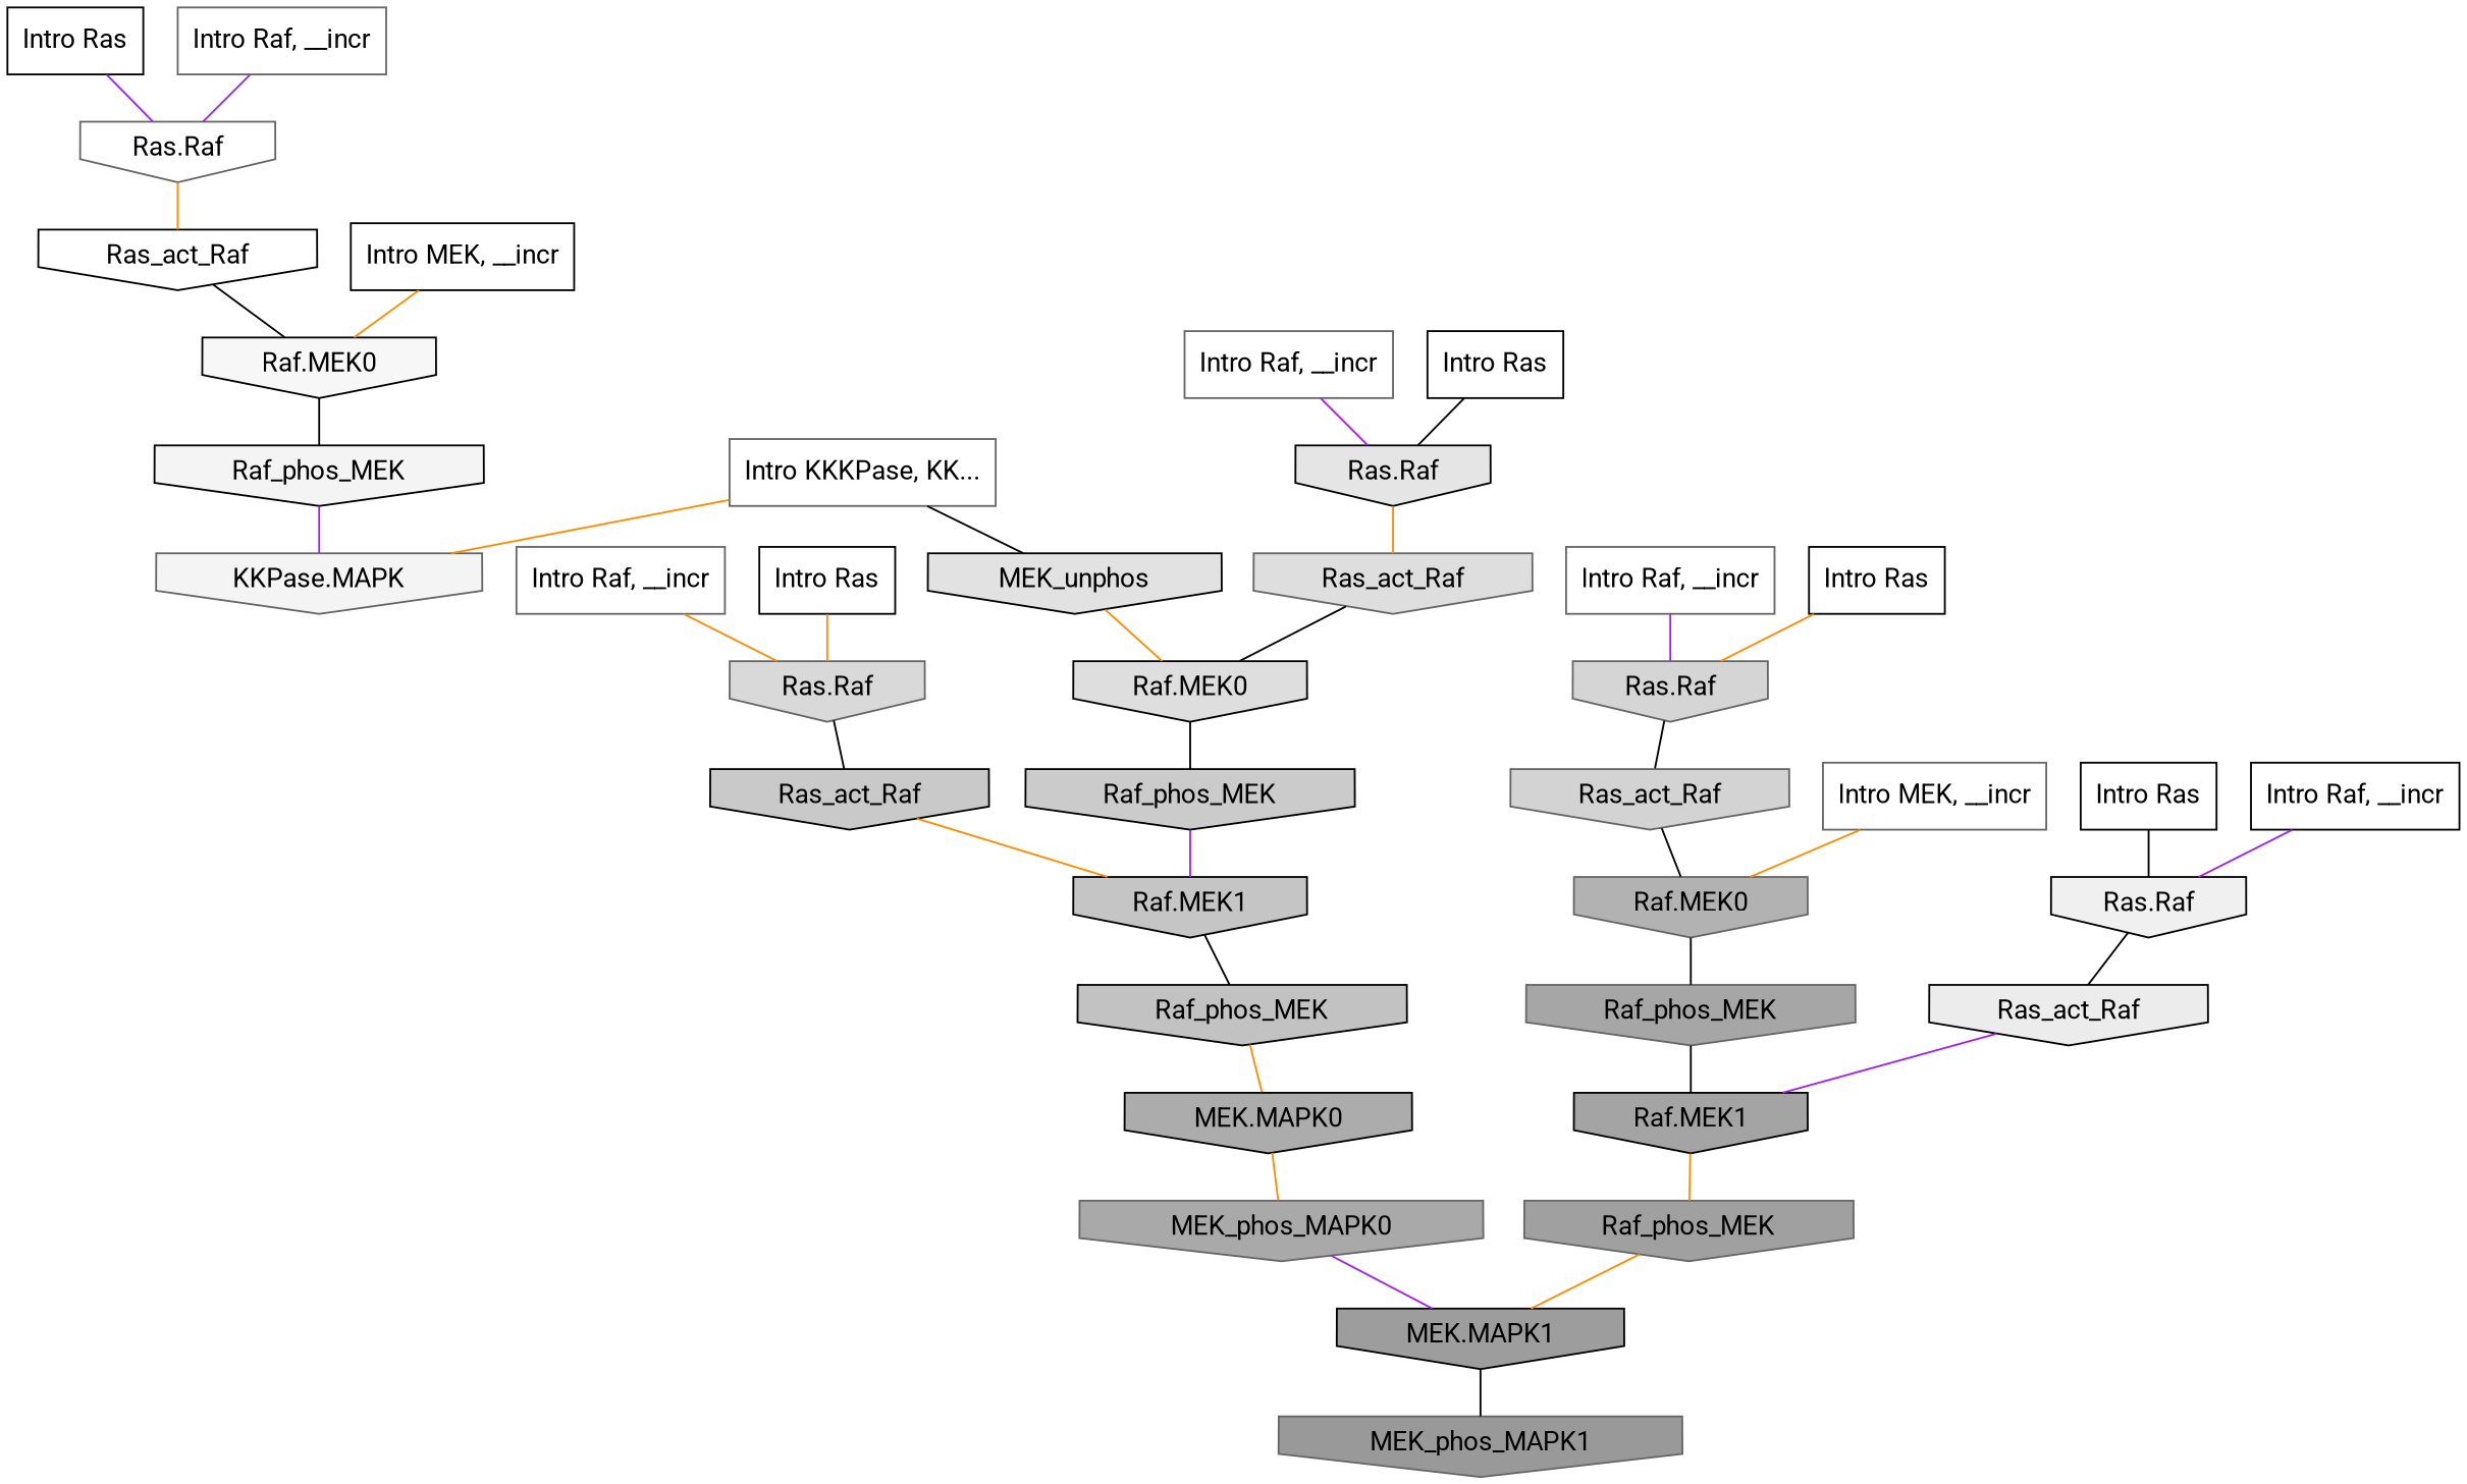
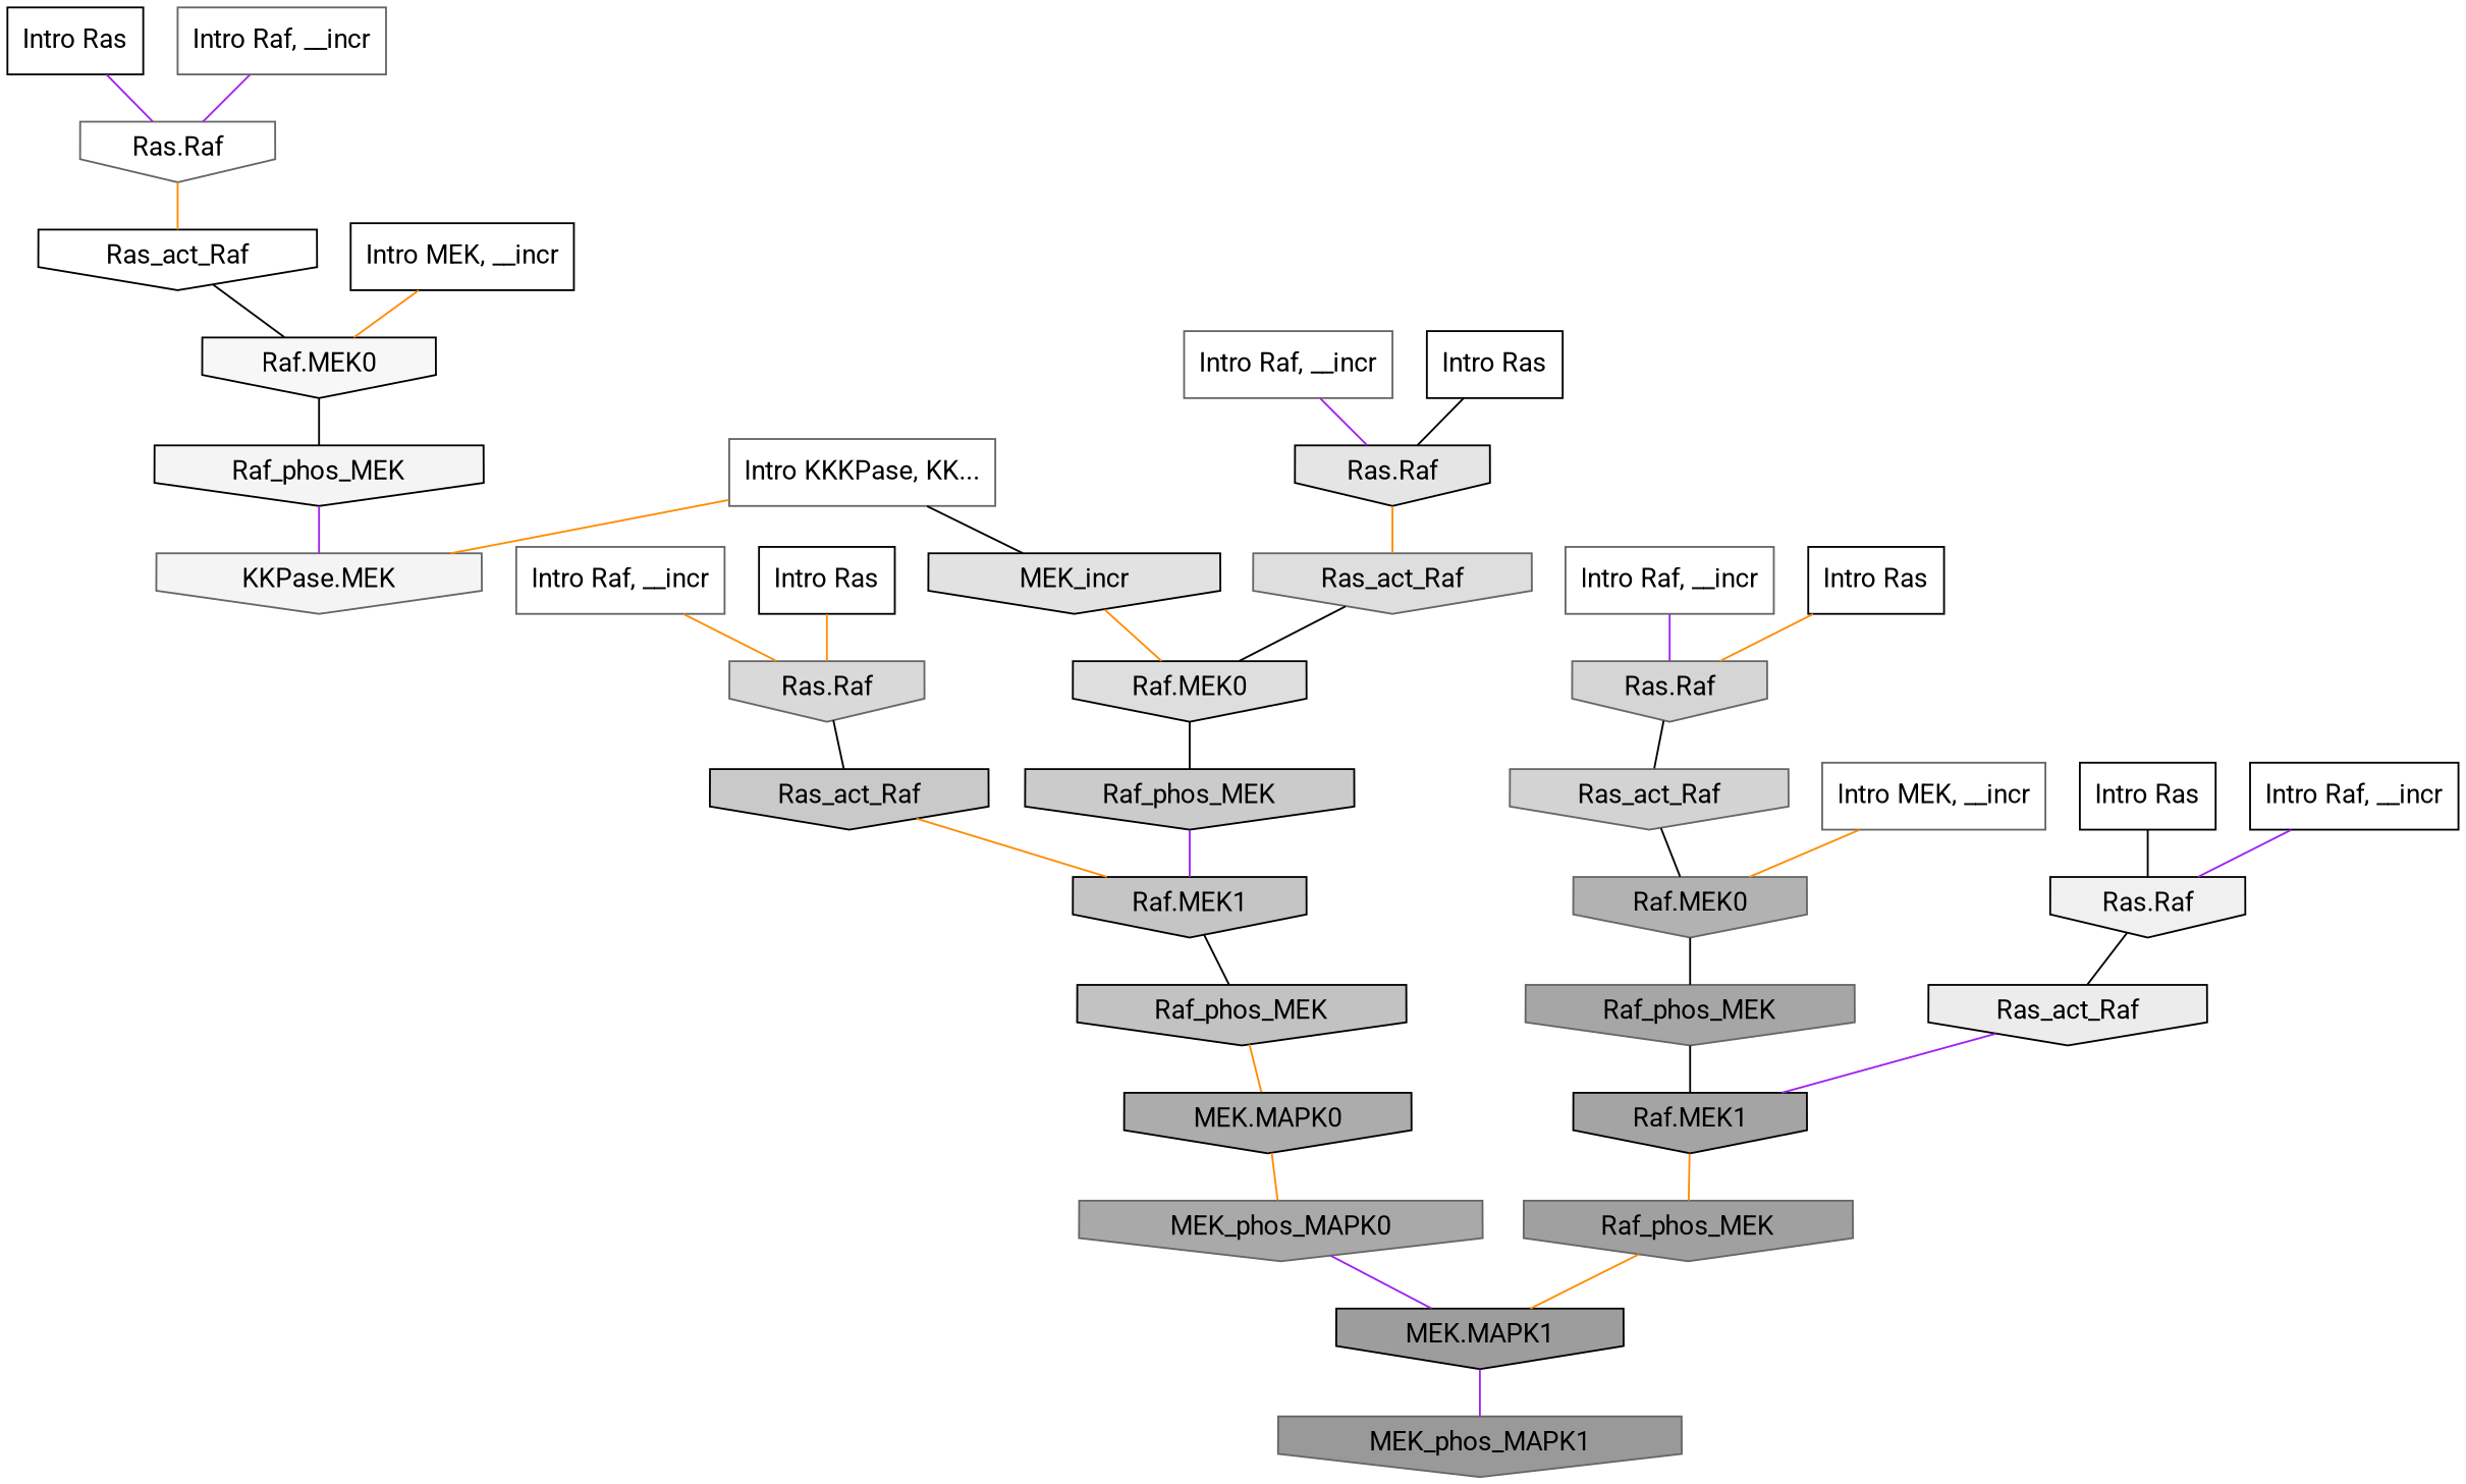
  digraph {
    fontname=Roboto
    rankdir=TB
    ranksep=0.30
    node [color=black fillcolor="0.000 0.000 1.000" fontname=Roboto shape=invhouse style=filled]
    edge [color=black dir=none fontname=Roboto]
    n1 [label="Intro Ras" shape=rectangle]
    n2 [color=gray40 label="Ras.Raf"]
    n3 [fillcolor="0.000 0.000 0.998" label=Ras_act_Raf]
    n4 [label="Intro Ras" shape=rectangle]
    n5 [color=gray40 fillcolor="0.000 0.000 0.834" label="Ras.Raf"]
    n6 [color=gray40 fillcolor="0.000 0.000 0.827" label=Ras_act_Raf]
    n7 [label="Intro Ras" shape=rectangle]
    n8 [fillcolor="0.000 0.000 0.895" label="Ras.Raf"]
    n9 [color=gray40 fillcolor="0.000 0.000 0.868" label=Ras_act_Raf]
    n10 [label="Intro Ras" shape=rectangle]
    n11 [color=gray40 fillcolor="0.000 0.000 0.848" label="Ras.Raf"]
    n12 [fillcolor="0.000 0.000 0.787" label=Ras_act_Raf]
    n13 [label="Intro Ras" shape=rectangle]
    n14 [fillcolor="0.000 0.000 0.939" label="Ras.Raf"]
    n15 [fillcolor="0.000 0.000 0.923" label=Ras_act_Raf]
    n16 [color=gray40 label="Intro Raf, __incr" shape=rectangle]
    n17 [color=gray40 label="Intro Raf, __incr" shape=rectangle]
    n18 [color=gray40 label="Intro Raf, __incr" shape=rectangle]
    n19 [label="Intro Raf, __incr" shape=rectangle]
    n20 [color=gray40 label="Intro Raf, __incr" shape=rectangle]
    n21 [color=gray40 label="Intro MEK, __incr" shape=rectangle]
    n22 [color=gray40 fillcolor="0.000 0.000 0.699" label="Raf.MEK0"]
    n23 [color=gray40 fillcolor="0.000 0.000 0.650" label=Raf_phos_MEK]
    n24 [label="Intro MEK, __incr" shape=rectangle]
    n25 [fillcolor="0.000 0.000 0.966" label="Raf.MEK0"]
    n26 [fillcolor="0.000 0.000 0.954" label=Raf_phos_MEK]
    n27 [fillcolor="0.000 0.000 0.672" label="MEK.MAPK0"]
    n28 [color=gray40 fillcolor="0.000 0.000 0.662" label=MEK_phos_MAPK0]
    n29 [color=gray40 label="Intro KKKPase, KK..." shape=rectangle]
-   n30 [color=gray40 fillcolor="0.000 0.000 0.954" label="KKPase.MAPK"]
-   n31 [fillcolor="0.000 0.000 0.886" label=MEK_unphos]
+   n30 [color=gray40 fillcolor="0.000 0.000 0.954" label="KKPase.MEK"]
+   n31 [fillcolor="0.000 0.000 0.886" label=MEK_incr]
    n32 [fillcolor="0.000 0.000 0.868" label="Raf.MEK0"]
    n33 [fillcolor="0.000 0.000 0.641" label="Raf.MEK1"]
    n34 [color=gray40 fillcolor="0.000 0.000 0.626" label=Raf_phos_MEK]
    n35 [fillcolor="0.000 0.000 0.796" label=Raf_phos_MEK]
    n36 [fillcolor="0.000 0.000 0.771" label="Raf.MEK1"]
    n37 [fillcolor="0.000 0.000 0.758" label=Raf_phos_MEK]
    n38 [fillcolor="0.000 0.000 0.615" label="MEK.MAPK1"]
    n39 [color=gray40 fillcolor="0.000 0.000 0.600" label=MEK_phos_MAPK1]
    n1 -> n2 [color=purple]
    n2 -> n3 [color=darkorange]
    n3 -> n25
    n4 -> n5 [color=darkorange]
    n5 -> n6
    n6 -> n22
    n7 -> n8
    n8 -> n9 [color=darkorange]
    n9 -> n32
    n10 -> n11 [color=darkorange]
    n11 -> n12
    n12 -> n36 [color=darkorange]
    n13 -> n14
    n14 -> n15
    n15 -> n33 [color=purple]
    n16 -> n8 [color=purple]
    n17 -> n5 [color=purple]
    n18 -> n2 [color=purple]
    n19 -> n14 [color=purple]
    n20 -> n11 [color=darkorange]
    n21 -> n22 [color=darkorange]
    n22 -> n23
    n23 -> n33
    n24 -> n25 [color=darkorange]
    n25 -> n26
    n26 -> n30 [color=purple]
    n27 -> n28 [color=darkorange]
    n28 -> n38 [color=purple]
    n29 -> n30 [color=darkorange]
    n29 -> n31
    n31 -> n32 [color=darkorange]
    n32 -> n35
    n33 -> n34 [color=darkorange]
    n34 -> n38 [color=darkorange]
    n35 -> n36 [color=purple]
    n36 -> n37
    n37 -> n27 [color=darkorange]
-   n38 -> n39
+   n38 -> n39 [color=purple]
  }
